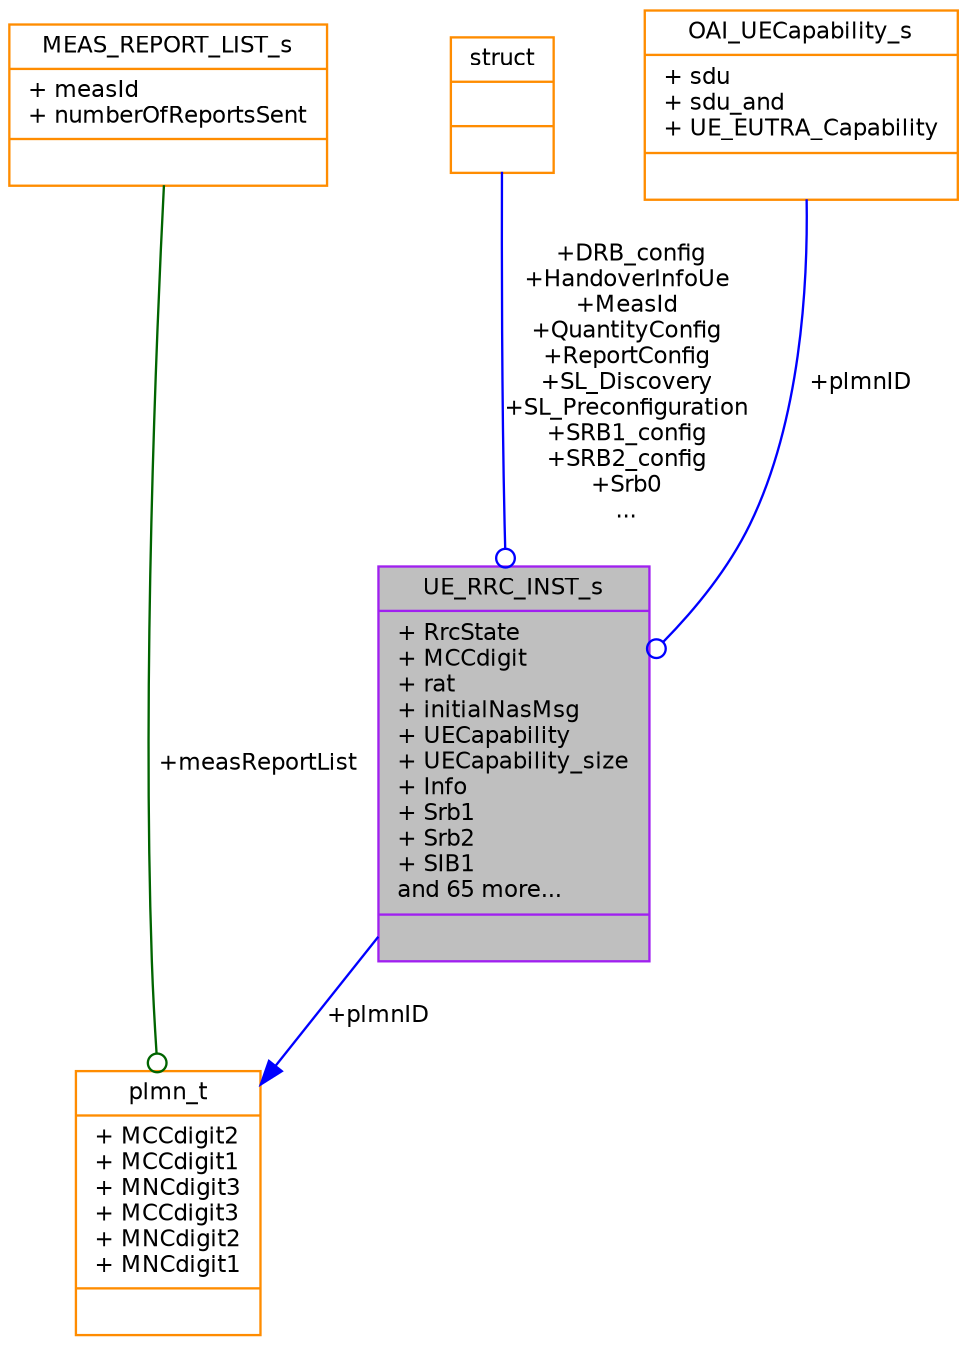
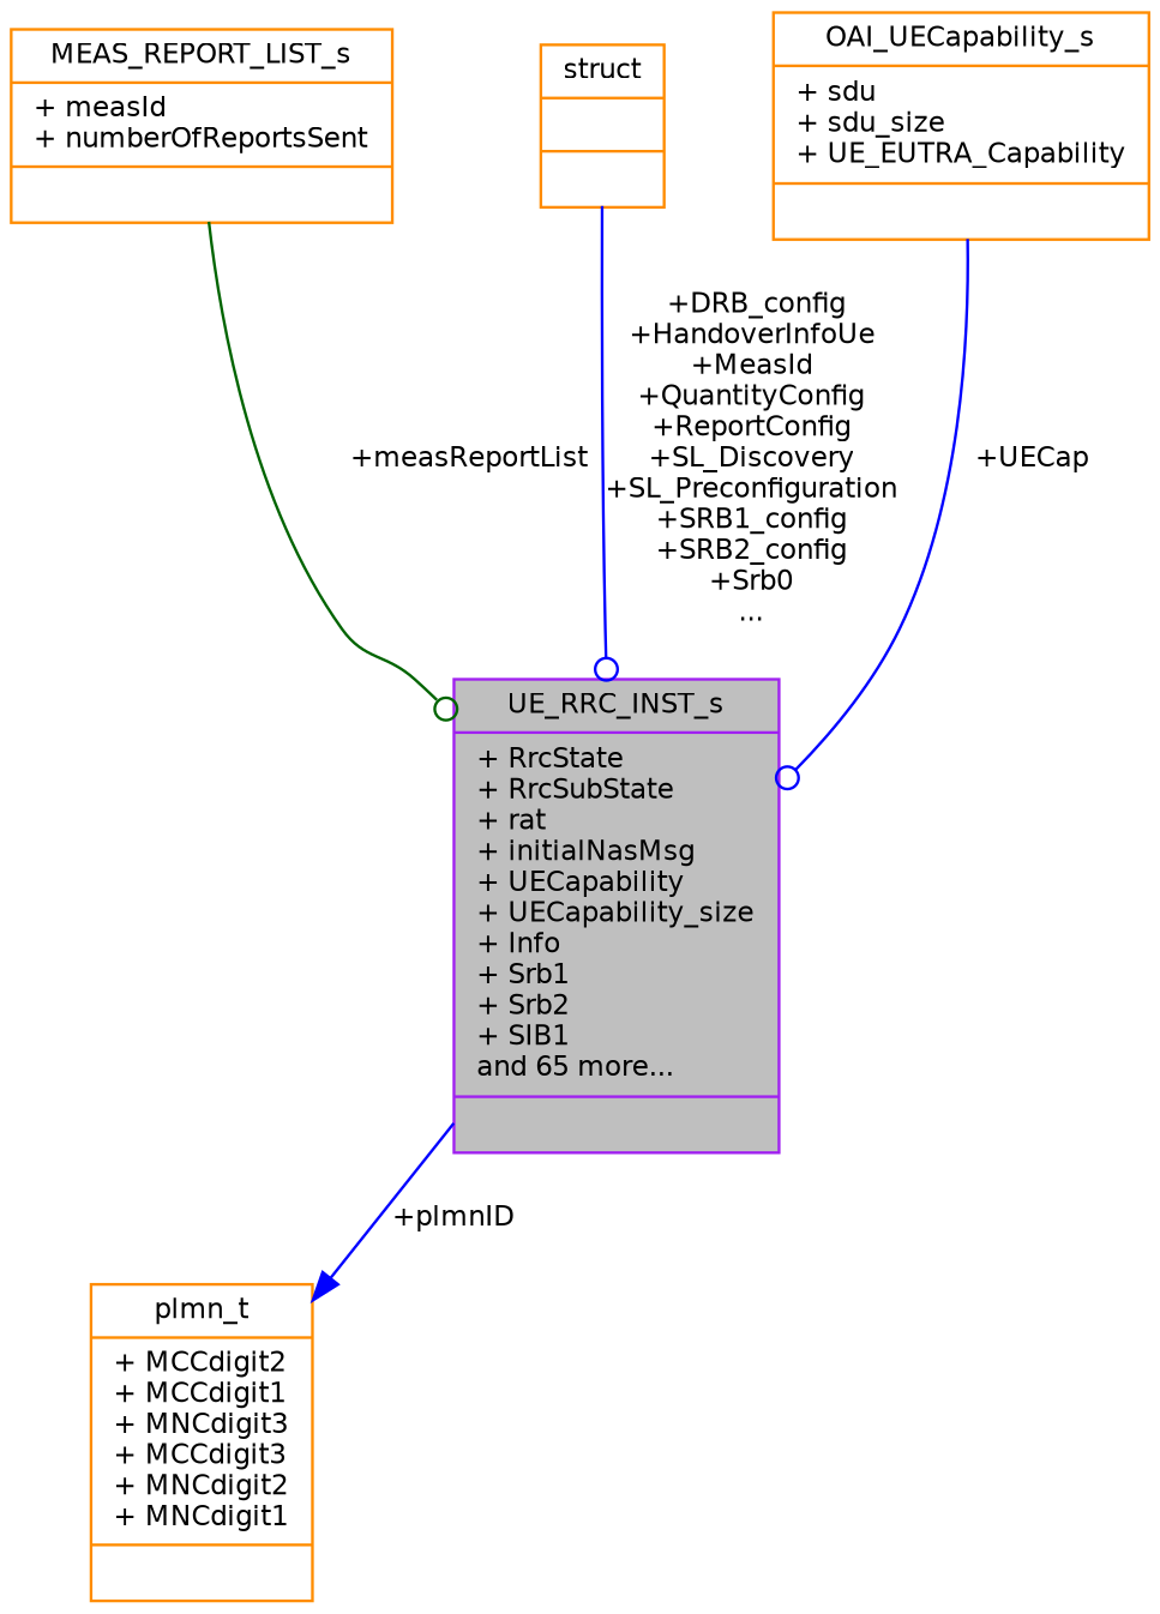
  digraph {
    node [color=darkorange fillcolor=white fontname=Helvetica fontsize=10 shape=record style=filled]
    edge [arrowhead=odot color=blue fontname=Helvetica fontsize=10 labelfontname=Helvetica labelfontsize=10 style=solid]
-   n1 [color=purple fillcolor=grey75 fontcolor=black height=0.2 label="{UE_RRC_INST_s\n|+ RrcState\l+ MCCdigit\l+ rat\l+ initialNasMsg\l+ UECapability\l+ UECapability_size\l+ Info\l+ Srb1\l+ Srb2\l+ SIB1\land 65 more...\l|}" width=0.4]
+   n1 [color=purple fillcolor=grey75 fontcolor=black height=0.2 label="{UE_RRC_INST_s\n|+ RrcState\l+ RrcSubState\l+ rat\l+ initialNasMsg\l+ UECapability\l+ UECapability_size\l+ Info\l+ Srb1\l+ Srb2\l+ SIB1\land 65 more...\l|}" width=0.4]
    n2 [height=0.2 label="{plmn_t\n|+ MCCdigit2\l+ MCCdigit1\l+ MNCdigit3\l+ MCCdigit3\l+ MNCdigit2\l+ MNCdigit1\l|}" width=0.4]
    n3 [height=0.2 label="{MEAS_REPORT_LIST_s\n|+ measId\l+ numberOfReportsSent\l|}" width=0.4]
    n4 [height=0.2 label="{struct\n||}" width=0.4]
-   n5 [height=0.2 label="{OAI_UECapability_s\n|+ sdu\l+ sdu_and\l+ UE_EUTRA_Capability\l|}" width=0.4]
+   n5 [height=0.2 label="{OAI_UECapability_s\n|+ sdu\l+ sdu_size\l+ UE_EUTRA_Capability\l|}" width=0.4]
    n1 -> n2 [arrowhead=normal label=" +plmnID"]
-   n3 -> n2 [color=darkgreen label=" +measReportList"]
+   n3 -> n1 [color=darkgreen label=" +measReportList"]
    n4 -> n1 [label=" +DRB_config\n+HandoverInfoUe\n+MeasId\n+QuantityConfig\n+ReportConfig\n+SL_Discovery\n+SL_Preconfiguration\n+SRB1_config\n+SRB2_config\n+Srb0\n..."]
-   n5 -> n1 [label=" +plmnID"]
+   n5 -> n1 [label=" +UECap"]
  }
